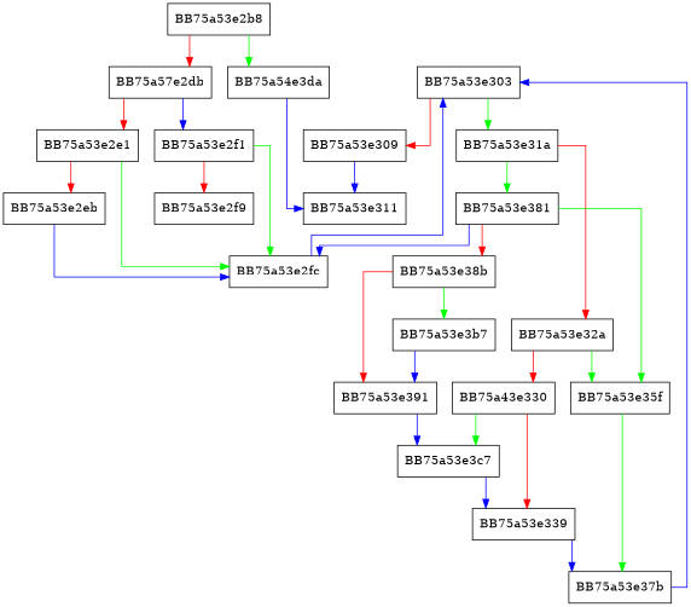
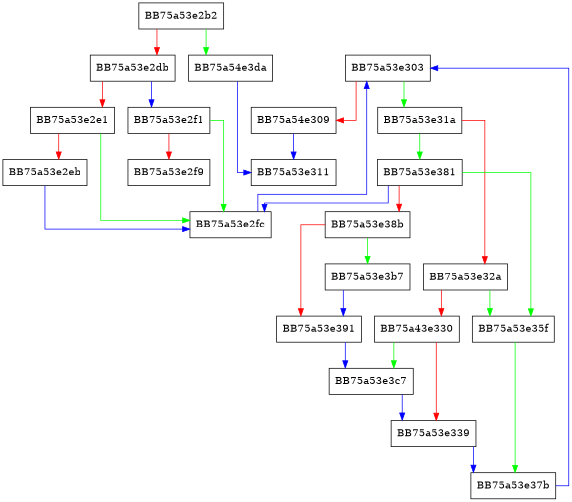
  digraph {
    splines=ortho
    node [shape=box]
    edge [color=blue]
    n1 [label=BB75a54e3da]
-   BB75a53e2b8
-   BB75a53e2db [label=BB75a57e2db]
+   BB75a53e2b8 [label=BB75a53e2b2]
+   BB75a53e2db
    BB75a53e311
    BB75a53e2f1
    BB75a53e2e1
    BB75a53e2fc
    BB75a53e2f9
    BB75a53e2eb
    BB75a53e303
    BB75a53e31a
-   BB75a53e309
+   BB75a53e309 [label=BB75a54e309]
    BB75a53e381
    BB75a53e32a
    BB75a53e35f
    BB75a53e38b
    n17 [label=BB75a43e330]
    BB75a53e37b
    BB75a53e3b7
    BB75a53e391
    BB75a53e3c7
    BB75a53e339
    n1 -> BB75a53e311
    BB75a53e2b8 -> n1 [color=green]
    BB75a53e2b8 -> BB75a53e2db [color=red]
    BB75a53e2db -> BB75a53e2f1
    BB75a53e2db -> BB75a53e2e1 [color=red]
    BB75a53e2f1 -> BB75a53e2fc [color=green]
    BB75a53e2f1 -> BB75a53e2f9 [color=red]
    BB75a53e2e1 -> BB75a53e2fc [color=green]
    BB75a53e2e1 -> BB75a53e2eb [color=red]
    BB75a53e2fc -> BB75a53e303
    BB75a53e2eb -> BB75a53e2fc
    BB75a53e303 -> BB75a53e31a [color=green]
    BB75a53e303 -> BB75a53e309 [color=red]
    BB75a53e31a -> BB75a53e381 [color=green]
    BB75a53e31a -> BB75a53e32a [color=red]
    BB75a53e309 -> BB75a53e311
    BB75a53e381 -> BB75a53e2fc
    BB75a53e381 -> BB75a53e35f [color=green]
    BB75a53e381 -> BB75a53e38b [color=red]
    BB75a53e32a -> BB75a53e35f [color=green]
    BB75a53e32a -> n17 [color=red]
    BB75a53e35f -> BB75a53e37b [color=green]
    BB75a53e38b -> BB75a53e3b7 [color=green]
    BB75a53e38b -> BB75a53e391 [color=red]
    n17 -> BB75a53e3c7 [color=green]
    n17 -> BB75a53e339 [color=red]
    BB75a53e37b -> BB75a53e303
    BB75a53e3b7 -> BB75a53e391
    BB75a53e391 -> BB75a53e3c7
    BB75a53e3c7 -> BB75a53e339
    BB75a53e339 -> BB75a53e37b
  }
